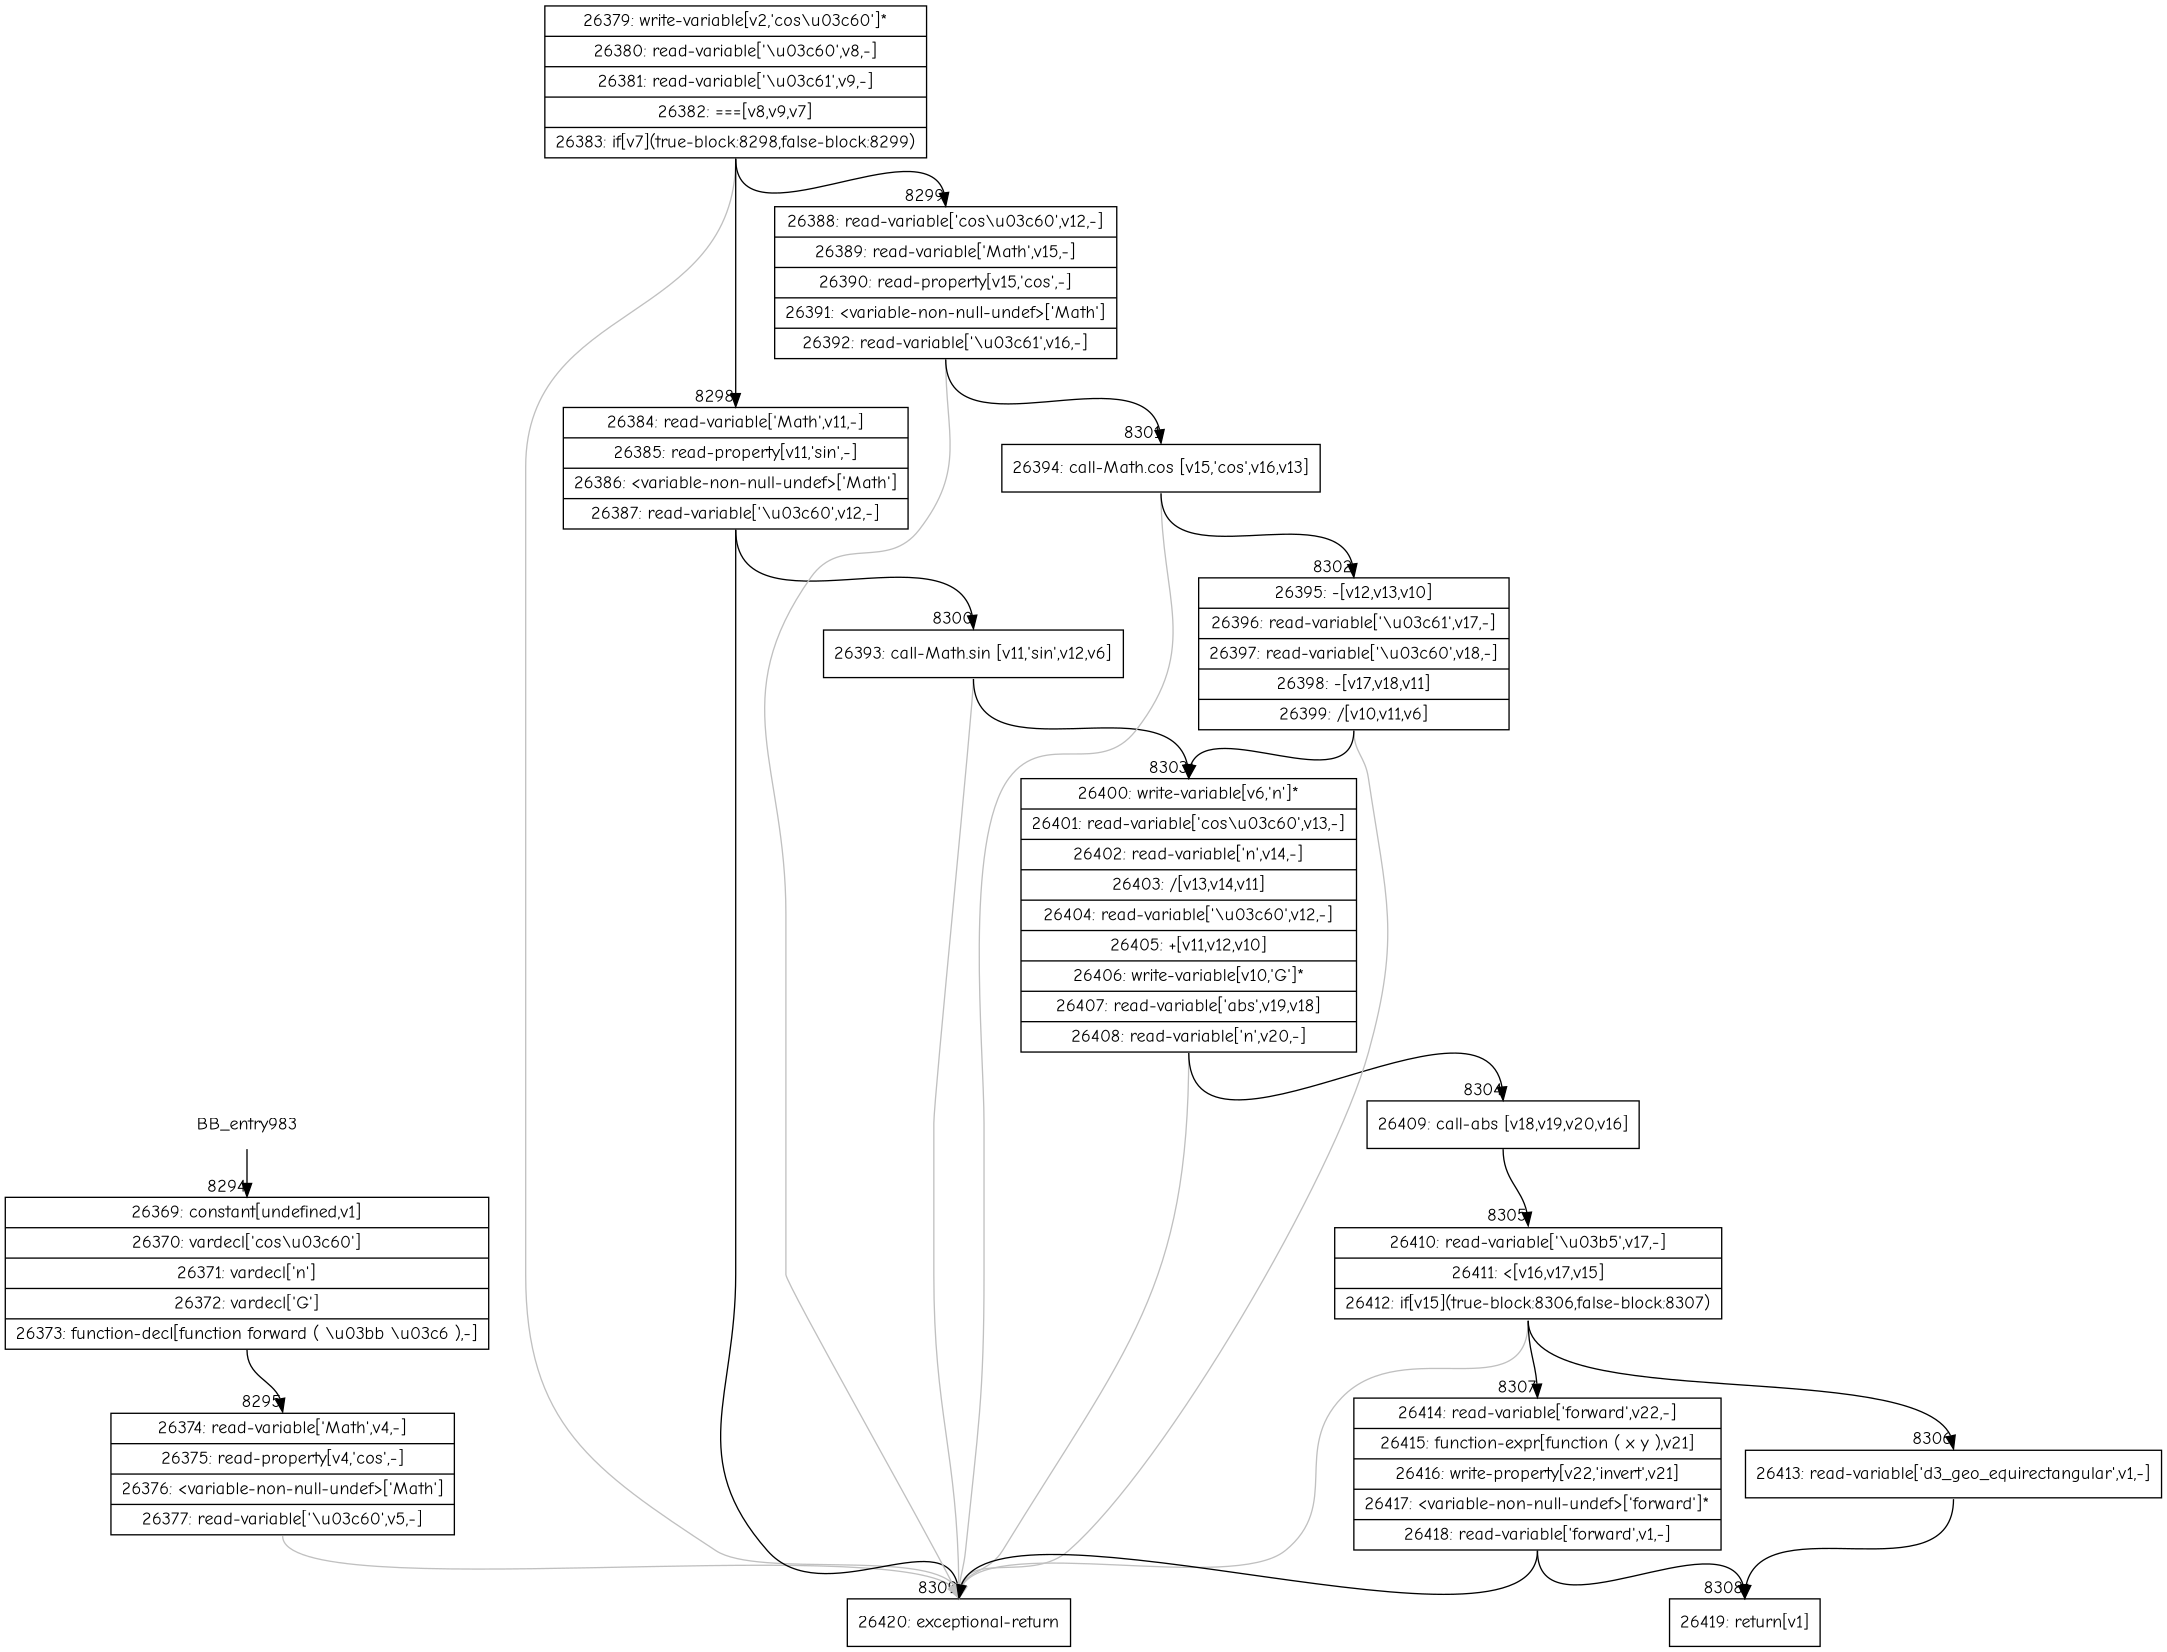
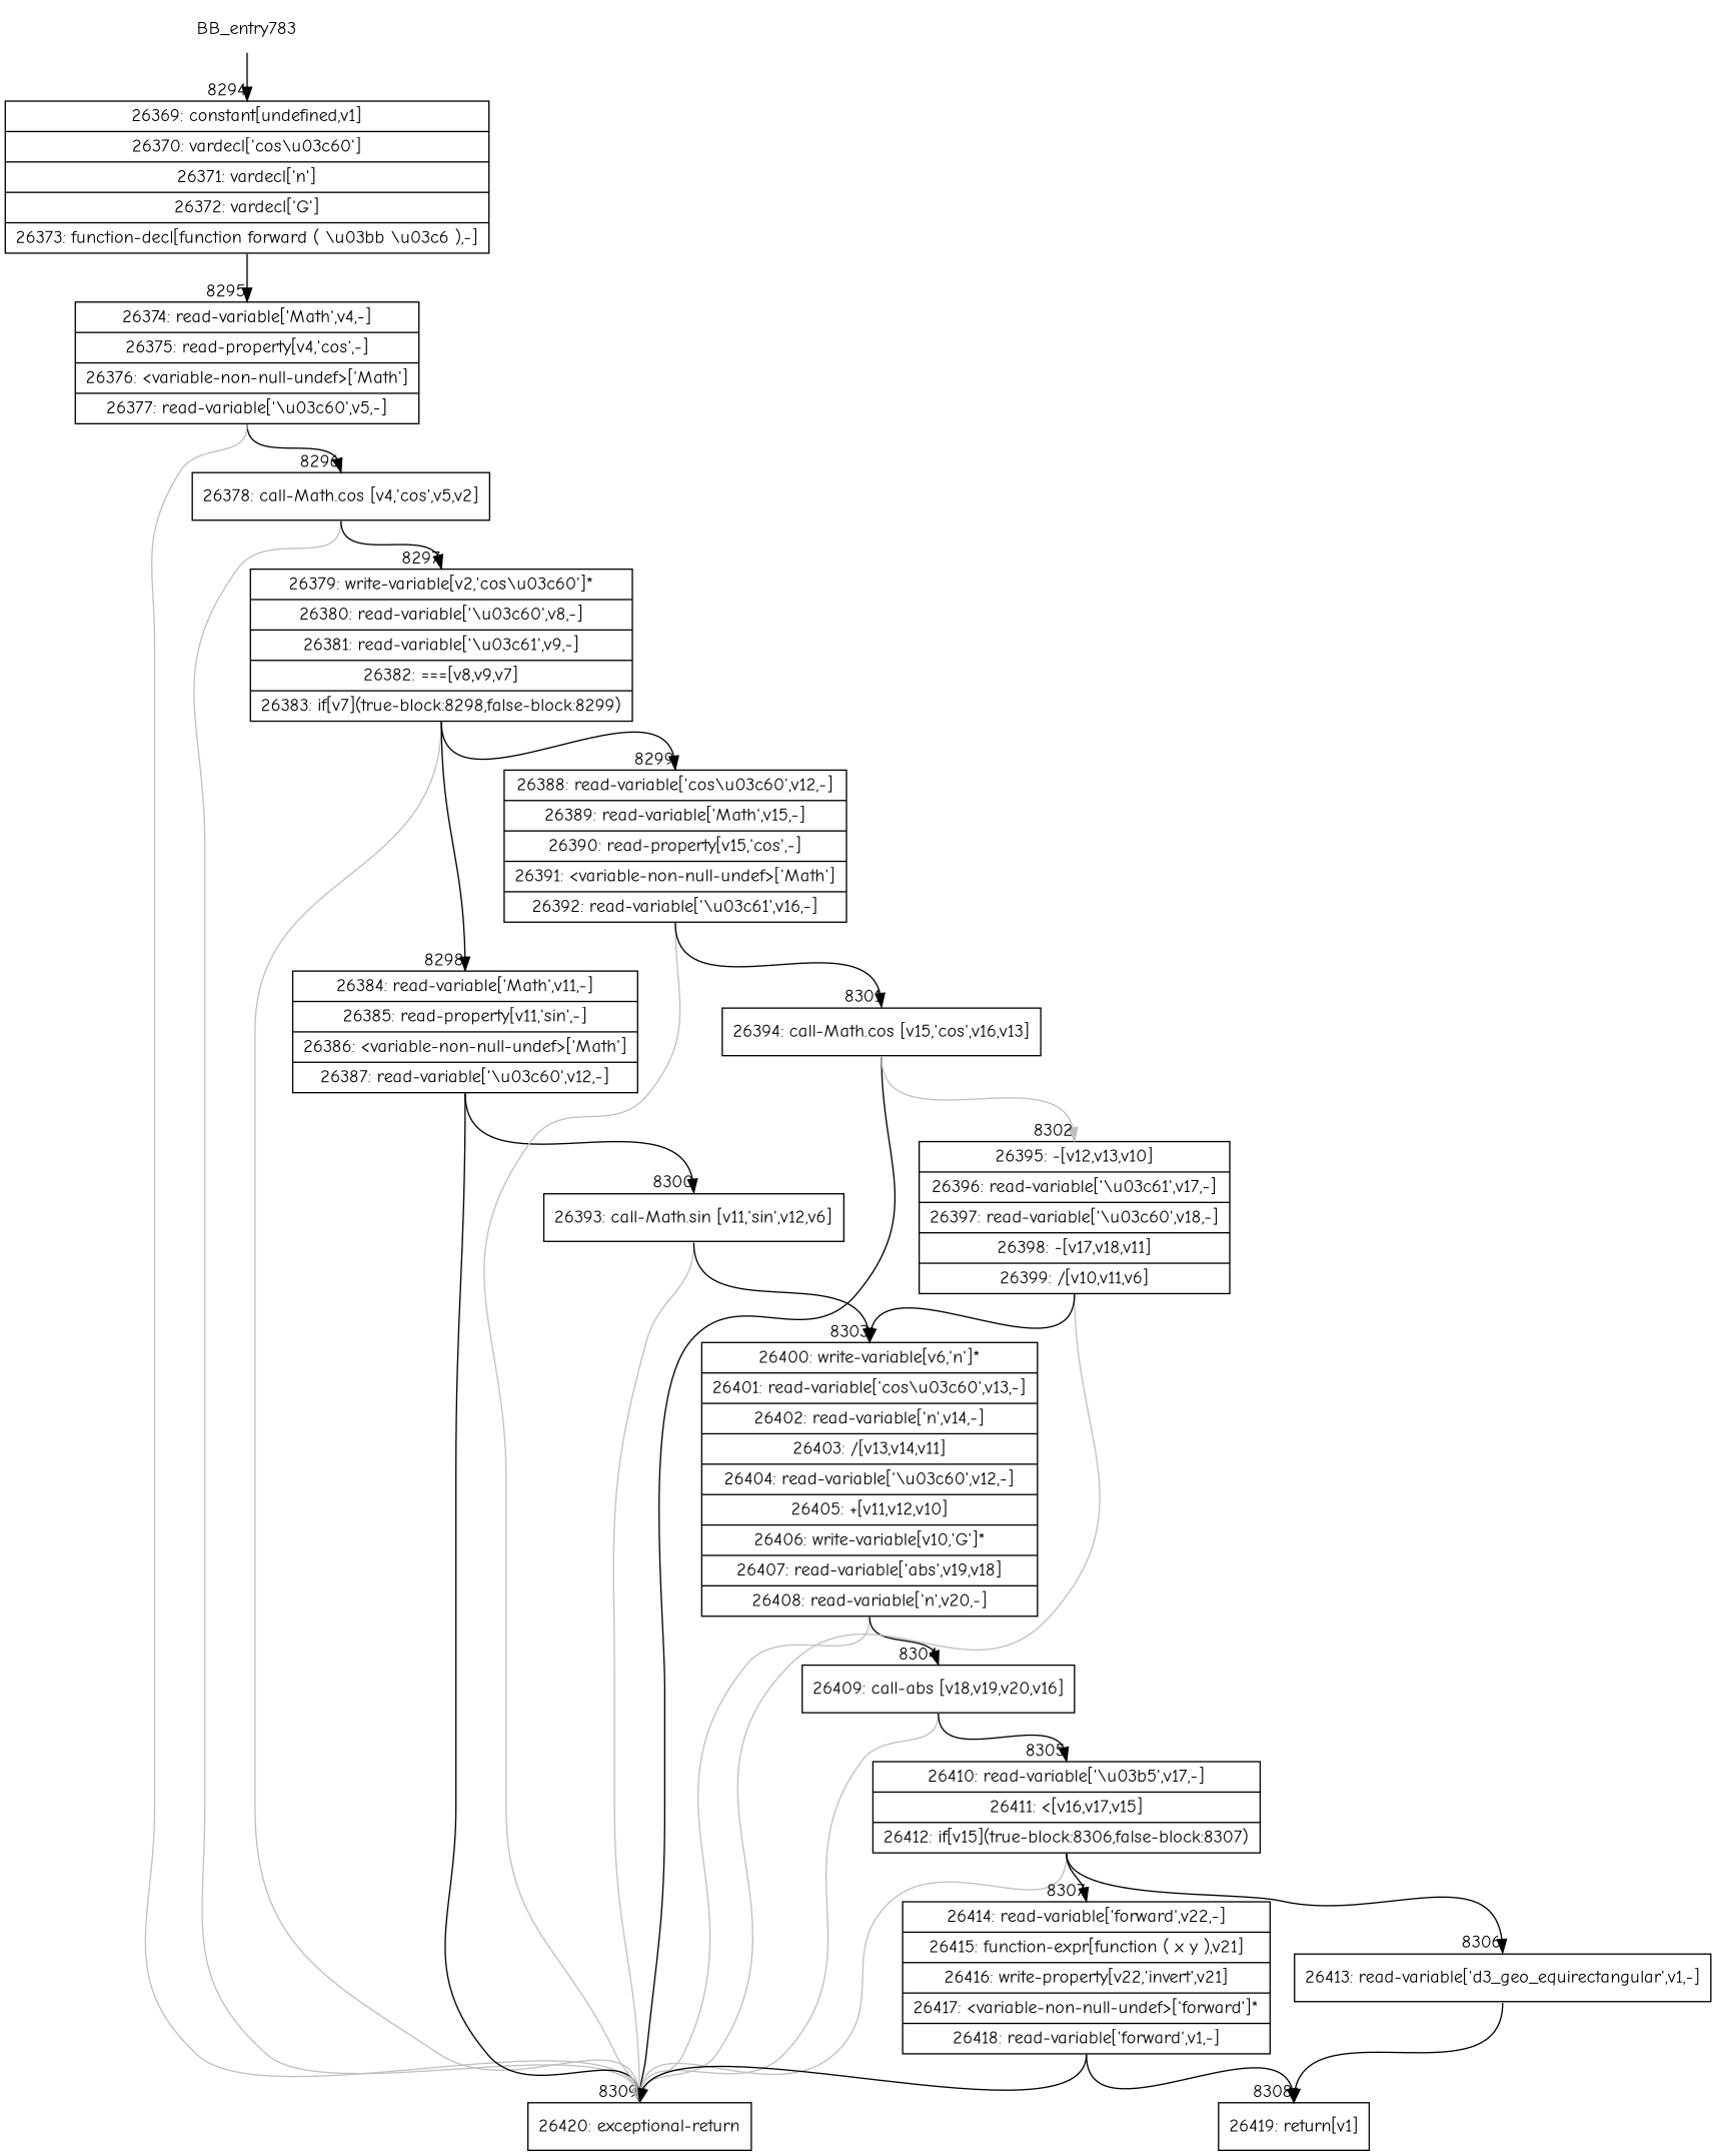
  digraph {
    fontname="Comic Neue"
    rankdir=TD
    node [fontname="Comic Neue" shape=record]
    edge [fontname="Comic Neue" headport=n tailport=s]
-   BB_entry783 [shape=none label=BB_entry983]
+   BB_entry783 [shape=none]
    n2 [label="{26369: constant[undefined,v1]|26370: vardecl['cos\\u03c60']|26371: vardecl['n']|26372: vardecl['G']|26373: function-decl[function forward ( \\u03bb \\u03c6 ),-]}"]
    n3 [label="{26374: read-variable['Math',v4,-]|26375: read-property[v4,'cos',-]|26376: \<variable-non-null-undef\>['Math']|26377: read-variable['\\u03c60',v5,-]}"]
+   n4 [label="{26378: call-Math.cos [v4,'cos',v5,v2]}"]
    n5 [label="{26420: exceptional-return}"]
    n6 [label="{26379: write-variable[v2,'cos\\u03c60']*|26380: read-variable['\\u03c60',v8,-]|26381: read-variable['\\u03c61',v9,-]|26382: ===[v8,v9,v7]|26383: if[v7](true-block:8298,false-block:8299)}"]
    n7 [label="{26384: read-variable['Math',v11,-]|26385: read-property[v11,'sin',-]|26386: \<variable-non-null-undef\>['Math']|26387: read-variable['\\u03c60',v12,-]}"]
    n8 [label="{26388: read-variable['cos\\u03c60',v12,-]|26389: read-variable['Math',v15,-]|26390: read-property[v15,'cos',-]|26391: \<variable-non-null-undef\>['Math']|26392: read-variable['\\u03c61',v16,-]}"]
    n9 [label="{26393: call-Math.sin [v11,'sin',v12,v6]}"]
    n10 [label="{26394: call-Math.cos [v15,'cos',v16,v13]}"]
    n11 [label="{26400: write-variable[v6,'n']*|26401: read-variable['cos\\u03c60',v13,-]|26402: read-variable['n',v14,-]|26403: /[v13,v14,v11]|26404: read-variable['\\u03c60',v12,-]|26405: +[v11,v12,v10]|26406: write-variable[v10,'G']*|26407: read-variable['abs',v19,v18]|26408: read-variable['n',v20,-]}"]
    n12 [label="{26395: -[v12,v13,v10]|26396: read-variable['\\u03c61',v17,-]|26397: read-variable['\\u03c60',v18,-]|26398: -[v17,v18,v11]|26399: /[v10,v11,v6]}"]
    n13 [label="{26409: call-abs [v18,v19,v20,v16]}"]
    n14 [label="{26410: read-variable['\\u03b5',v17,-]|26411: \<[v16,v17,v15]|26412: if[v15](true-block:8306,false-block:8307)}"]
    n15 [label="{26413: read-variable['d3_geo_equirectangular',v1,-]}"]
    n16 [label="{26414: read-variable['forward',v22,-]|26415: function-expr[function ( x y ),v21]|26416: write-property[v22,'invert',v21]|26417: \<variable-non-null-undef\>['forward']*|26418: read-variable['forward',v1,-]}"]
    n17 [label="{26419: return[v1]}"]
    BB_entry783 -> n2 [headlabel="    8294"]
    n2 -> n3 [headlabel="      8295"]
+   n3 -> n4 [headlabel="      8296"]
    n3 -> n5 [color=gray headlabel="      8309"]
+   n4 -> n5 [color=gray]
+   n4 -> n6 [headlabel="      8297"]
    n6 -> n5 [color=gray]
    n6 -> n7 [headlabel="      8298"]
    n6 -> n8 [headlabel="      8299"]
    n7 -> n5 [color=black]
    n7 -> n9 [headlabel="      8300"]
    n8 -> n5 [color=gray]
    n8 -> n10 [headlabel="      8301"]
    n9 -> n5 [color=gray]
    n9 -> n11 [headlabel="      8303"]
-   n10 -> n5 [color=gray]
-   n10 -> n12 [headlabel="      8302"]
+   n10 -> n5 [color=black]
+   n10 -> n12 [headlabel="      8302" color=gray]
    n11 -> n5 [color=gray]
    n11 -> n13 [headlabel="      8304"]
    n12 -> n5 [color=gray]
    n12 -> n11
+   n13 -> n5 [color=gray]
    n13 -> n14 [headlabel="      8305"]
    n14 -> n5 [color=gray]
    n14 -> n15 [headlabel="      8306"]
    n14 -> n16 [headlabel="      8307"]
    n15 -> n17 [headlabel="      8308"]
    n16 -> n5 [color=black]
    n16 -> n17
  }
